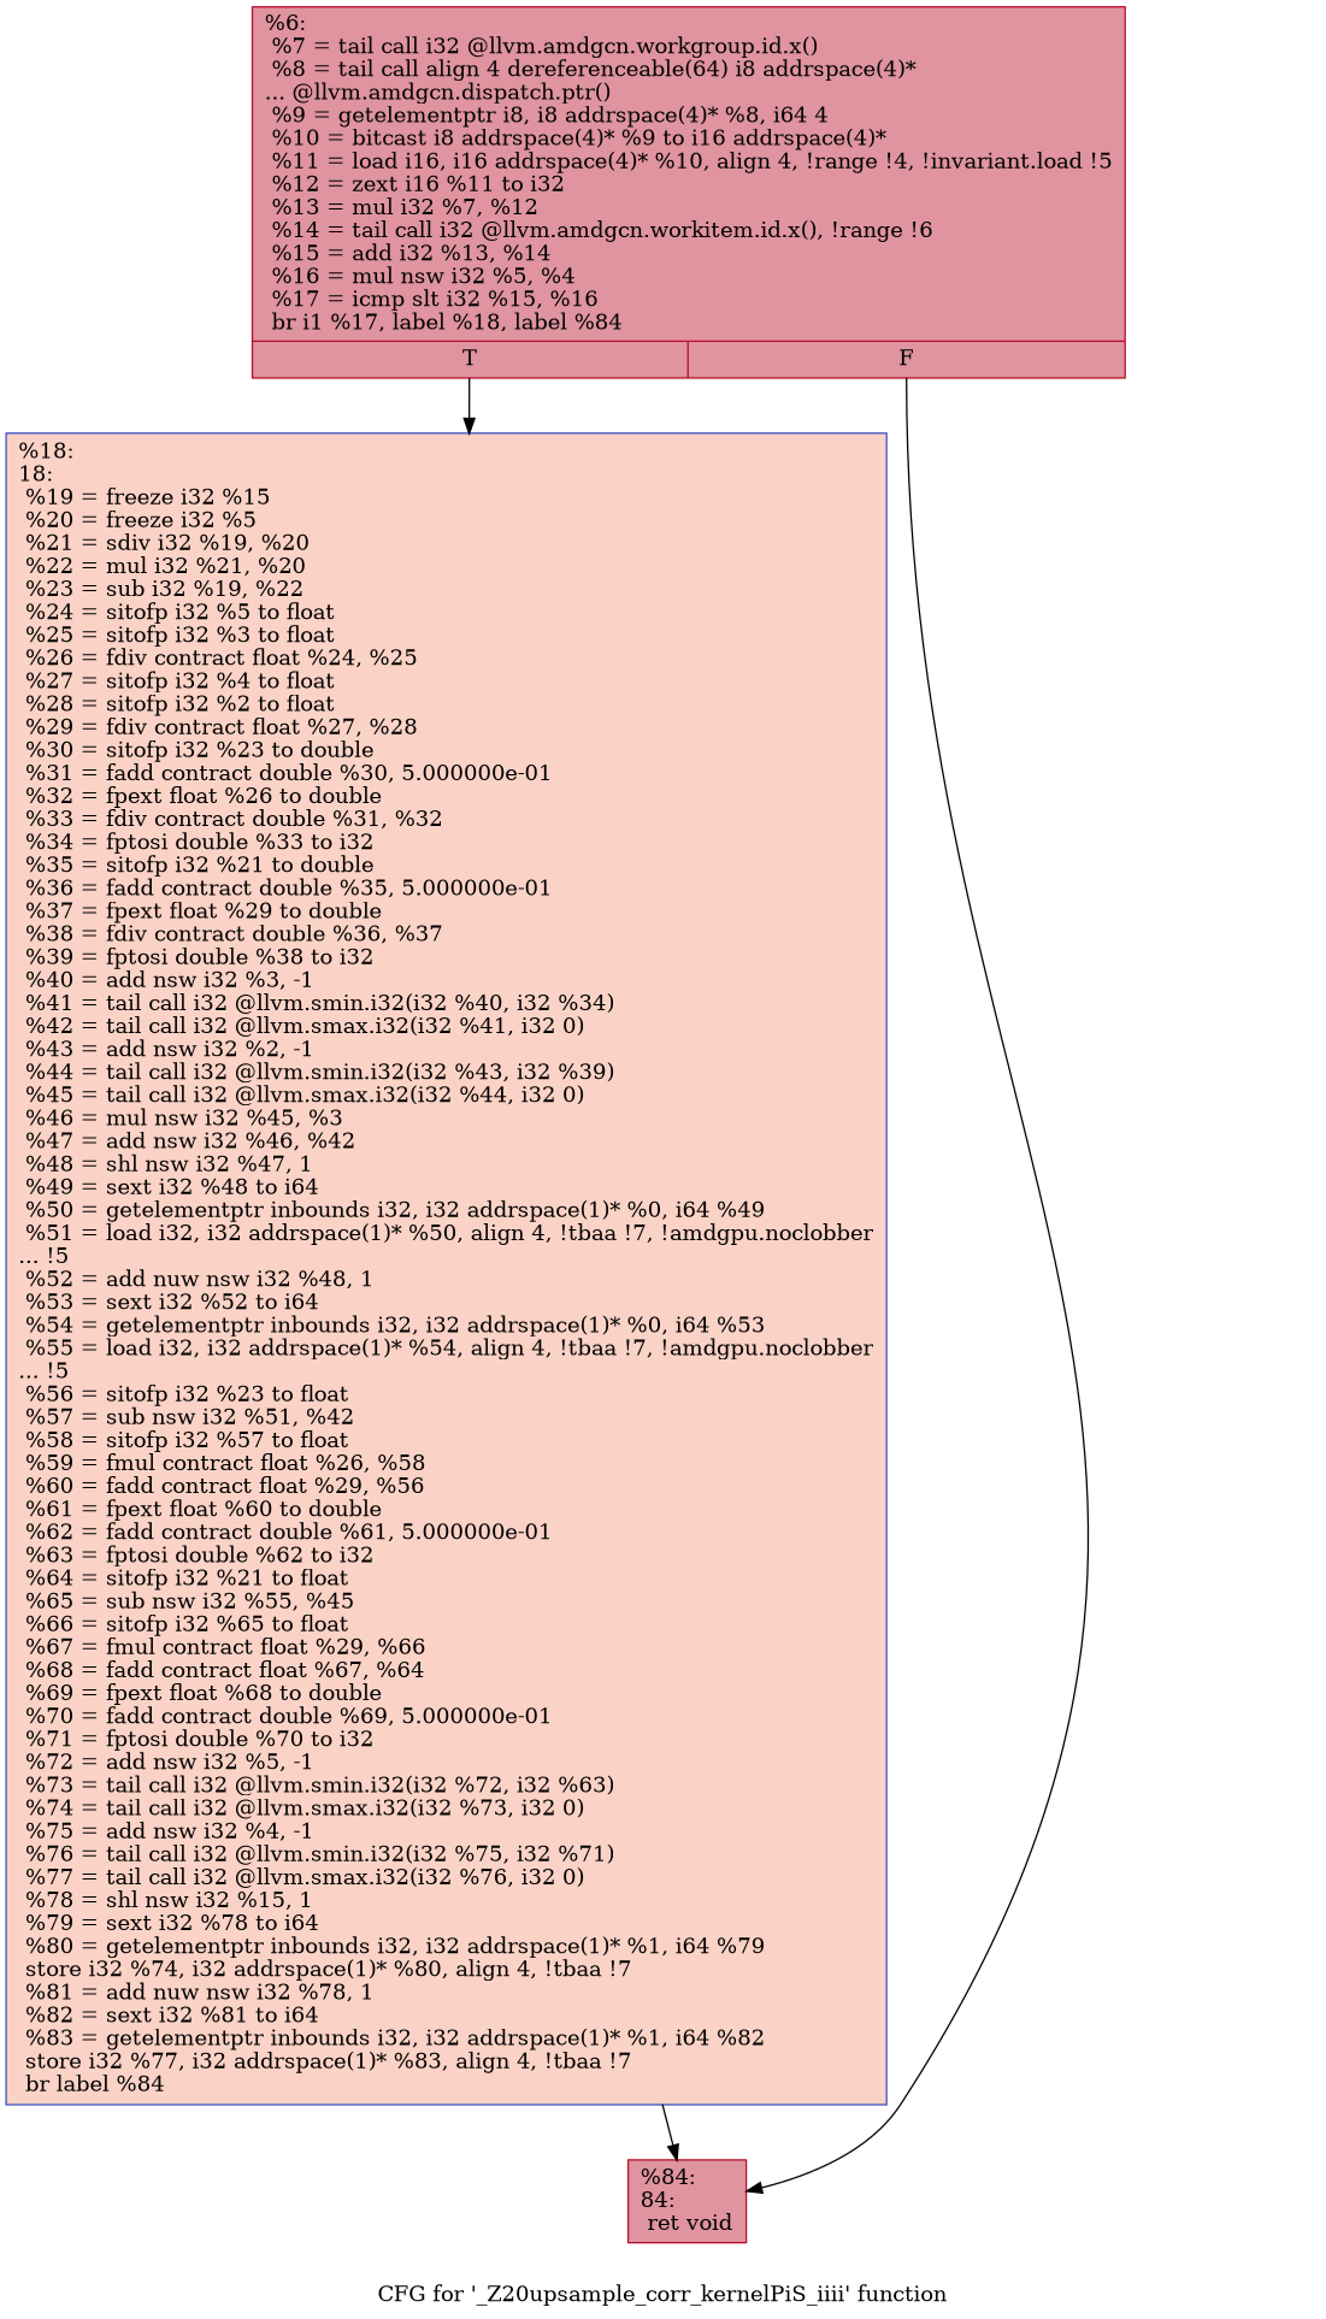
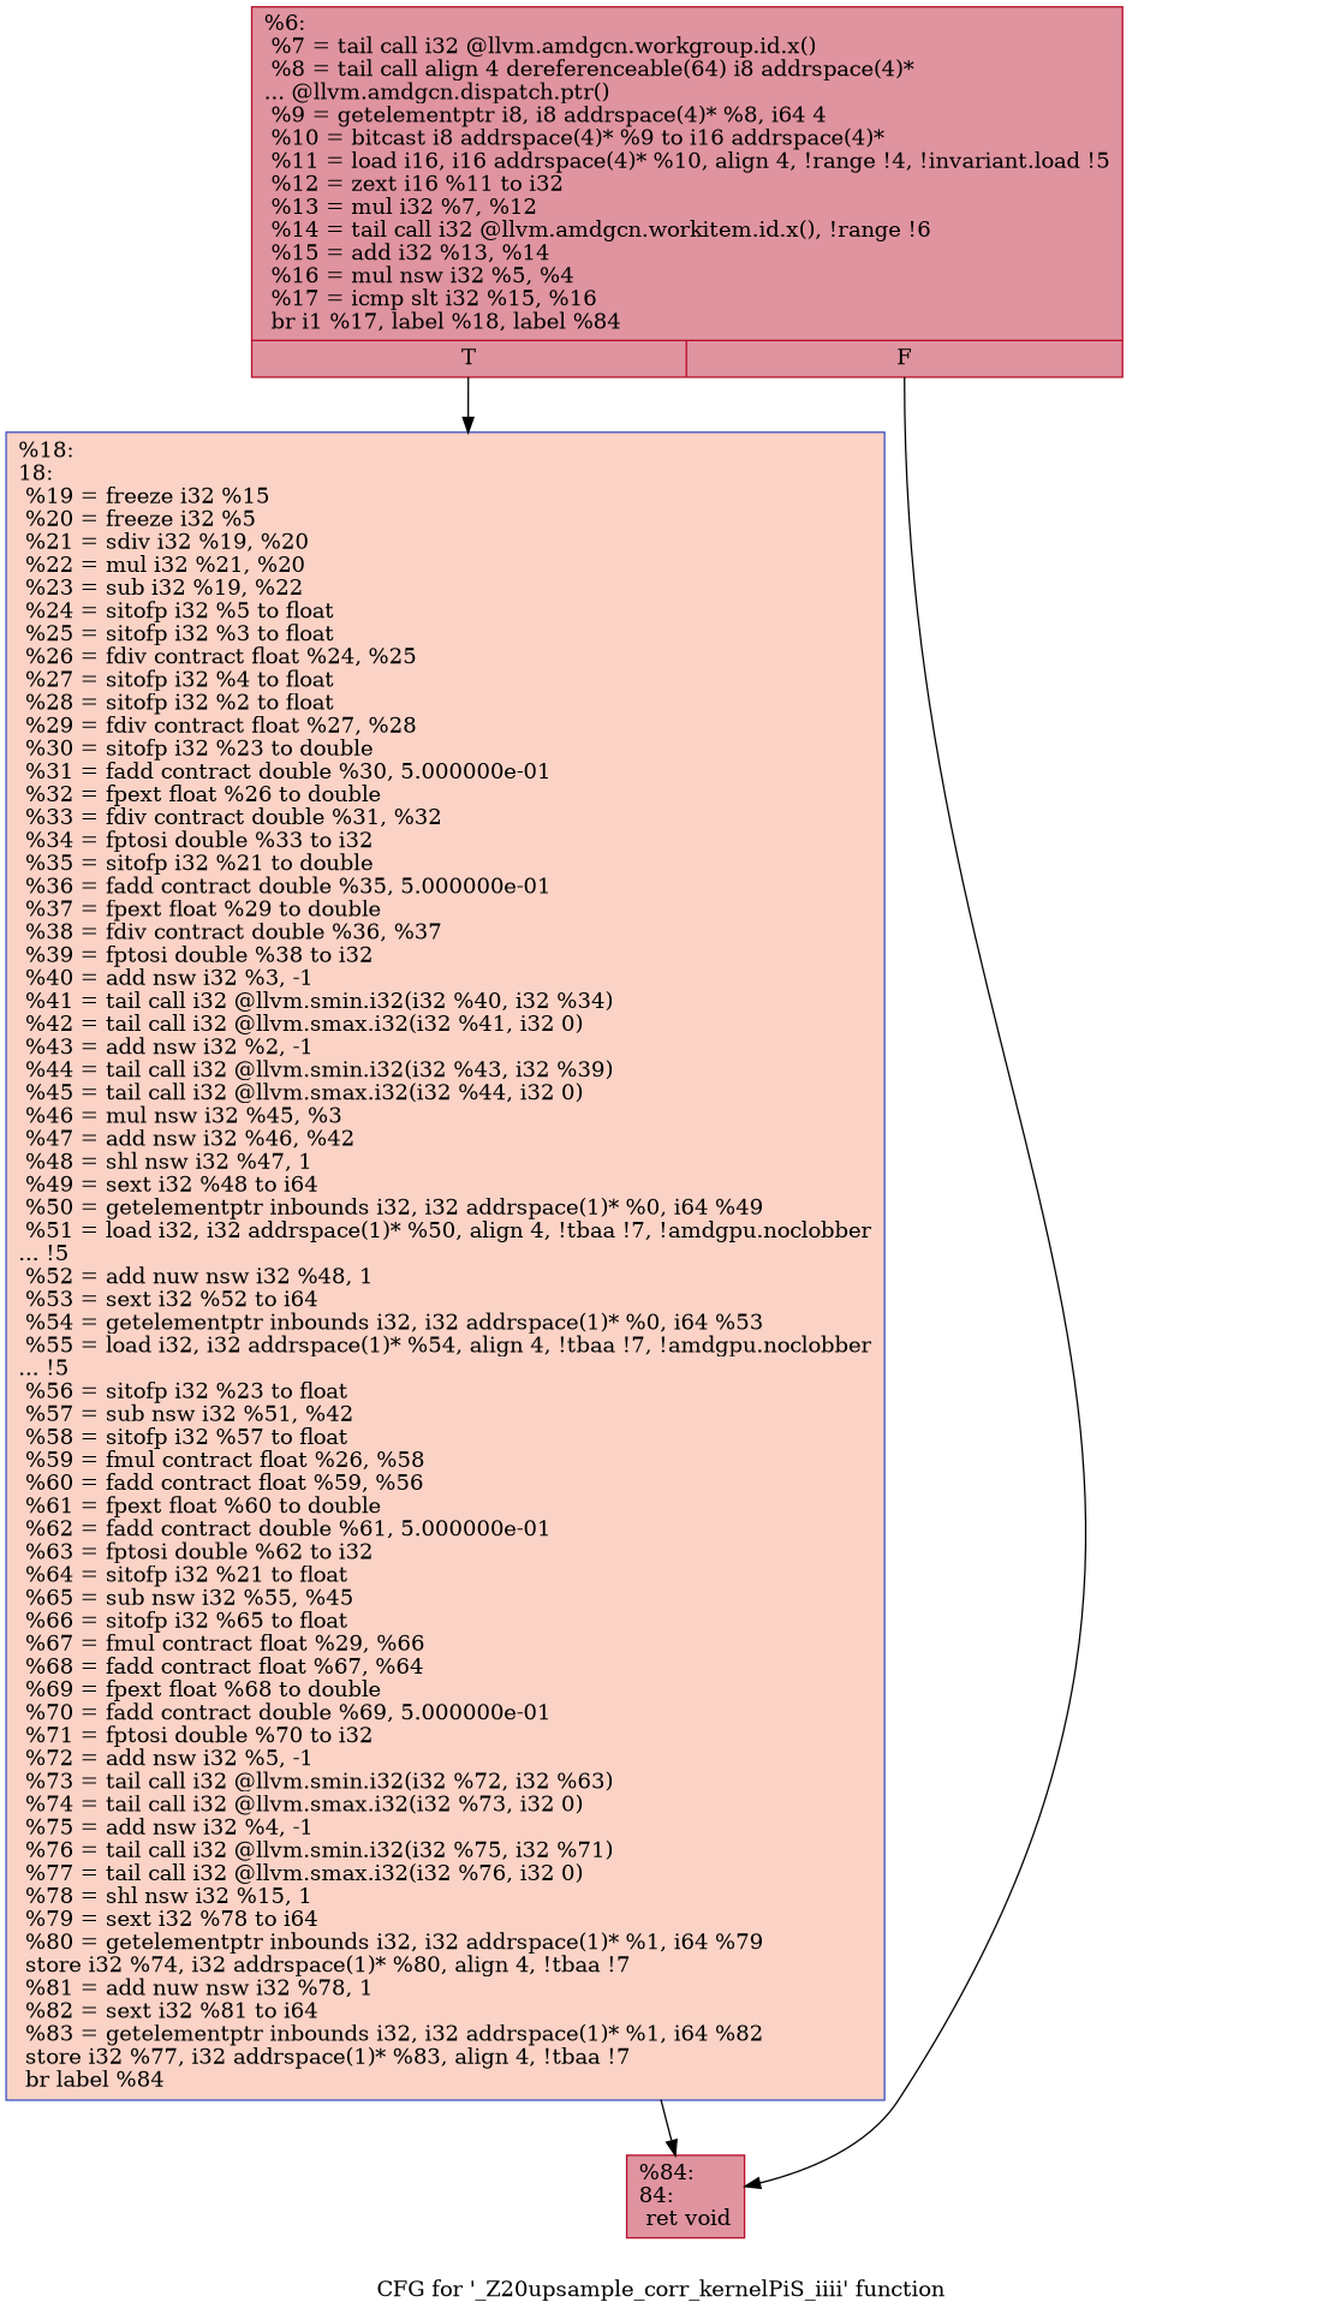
  digraph {
    label="CFG for '_Z20upsample_corr_kernelPiS_iiii' function"
    node [color="#b70d28ff" fillcolor="#b70d2870" shape=record style=filled]
    n1 [label="{%6:\l  %7 = tail call i32 @llvm.amdgcn.workgroup.id.x()\l  %8 = tail call align 4 dereferenceable(64) i8 addrspace(4)*\l... @llvm.amdgcn.dispatch.ptr()\l  %9 = getelementptr i8, i8 addrspace(4)* %8, i64 4\l  %10 = bitcast i8 addrspace(4)* %9 to i16 addrspace(4)*\l  %11 = load i16, i16 addrspace(4)* %10, align 4, !range !4, !invariant.load !5\l  %12 = zext i16 %11 to i32\l  %13 = mul i32 %7, %12\l  %14 = tail call i32 @llvm.amdgcn.workitem.id.x(), !range !6\l  %15 = add i32 %13, %14\l  %16 = mul nsw i32 %5, %4\l  %17 = icmp slt i32 %15, %16\l  br i1 %17, label %18, label %84\l|{<s0>T|<s1>F}}"]
-   n2 [color="#3d50c3ff" fillcolor="#f59c7d70" label="{%18:\l18:                                               \l  %19 = freeze i32 %15\l  %20 = freeze i32 %5\l  %21 = sdiv i32 %19, %20\l  %22 = mul i32 %21, %20\l  %23 = sub i32 %19, %22\l  %24 = sitofp i32 %5 to float\l  %25 = sitofp i32 %3 to float\l  %26 = fdiv contract float %24, %25\l  %27 = sitofp i32 %4 to float\l  %28 = sitofp i32 %2 to float\l  %29 = fdiv contract float %27, %28\l  %30 = sitofp i32 %23 to double\l  %31 = fadd contract double %30, 5.000000e-01\l  %32 = fpext float %26 to double\l  %33 = fdiv contract double %31, %32\l  %34 = fptosi double %33 to i32\l  %35 = sitofp i32 %21 to double\l  %36 = fadd contract double %35, 5.000000e-01\l  %37 = fpext float %29 to double\l  %38 = fdiv contract double %36, %37\l  %39 = fptosi double %38 to i32\l  %40 = add nsw i32 %3, -1\l  %41 = tail call i32 @llvm.smin.i32(i32 %40, i32 %34)\l  %42 = tail call i32 @llvm.smax.i32(i32 %41, i32 0)\l  %43 = add nsw i32 %2, -1\l  %44 = tail call i32 @llvm.smin.i32(i32 %43, i32 %39)\l  %45 = tail call i32 @llvm.smax.i32(i32 %44, i32 0)\l  %46 = mul nsw i32 %45, %3\l  %47 = add nsw i32 %46, %42\l  %48 = shl nsw i32 %47, 1\l  %49 = sext i32 %48 to i64\l  %50 = getelementptr inbounds i32, i32 addrspace(1)* %0, i64 %49\l  %51 = load i32, i32 addrspace(1)* %50, align 4, !tbaa !7, !amdgpu.noclobber\l... !5\l  %52 = add nuw nsw i32 %48, 1\l  %53 = sext i32 %52 to i64\l  %54 = getelementptr inbounds i32, i32 addrspace(1)* %0, i64 %53\l  %55 = load i32, i32 addrspace(1)* %54, align 4, !tbaa !7, !amdgpu.noclobber\l... !5\l  %56 = sitofp i32 %23 to float\l  %57 = sub nsw i32 %51, %42\l  %58 = sitofp i32 %57 to float\l  %59 = fmul contract float %26, %58\l  %60 = fadd contract float %29, %56\l  %61 = fpext float %60 to double\l  %62 = fadd contract double %61, 5.000000e-01\l  %63 = fptosi double %62 to i32\l  %64 = sitofp i32 %21 to float\l  %65 = sub nsw i32 %55, %45\l  %66 = sitofp i32 %65 to float\l  %67 = fmul contract float %29, %66\l  %68 = fadd contract float %67, %64\l  %69 = fpext float %68 to double\l  %70 = fadd contract double %69, 5.000000e-01\l  %71 = fptosi double %70 to i32\l  %72 = add nsw i32 %5, -1\l  %73 = tail call i32 @llvm.smin.i32(i32 %72, i32 %63)\l  %74 = tail call i32 @llvm.smax.i32(i32 %73, i32 0)\l  %75 = add nsw i32 %4, -1\l  %76 = tail call i32 @llvm.smin.i32(i32 %75, i32 %71)\l  %77 = tail call i32 @llvm.smax.i32(i32 %76, i32 0)\l  %78 = shl nsw i32 %15, 1\l  %79 = sext i32 %78 to i64\l  %80 = getelementptr inbounds i32, i32 addrspace(1)* %1, i64 %79\l  store i32 %74, i32 addrspace(1)* %80, align 4, !tbaa !7\l  %81 = add nuw nsw i32 %78, 1\l  %82 = sext i32 %81 to i64\l  %83 = getelementptr inbounds i32, i32 addrspace(1)* %1, i64 %82\l  store i32 %77, i32 addrspace(1)* %83, align 4, !tbaa !7\l  br label %84\l}"]
+   n2 [color="#3d50c3ff" fillcolor="#f59c7d70" label="{%18:\l18:                                               \l  %19 = freeze i32 %15\l  %20 = freeze i32 %5\l  %21 = sdiv i32 %19, %20\l  %22 = mul i32 %21, %20\l  %23 = sub i32 %19, %22\l  %24 = sitofp i32 %5 to float\l  %25 = sitofp i32 %3 to float\l  %26 = fdiv contract float %24, %25\l  %27 = sitofp i32 %4 to float\l  %28 = sitofp i32 %2 to float\l  %29 = fdiv contract float %27, %28\l  %30 = sitofp i32 %23 to double\l  %31 = fadd contract double %30, 5.000000e-01\l  %32 = fpext float %26 to double\l  %33 = fdiv contract double %31, %32\l  %34 = fptosi double %33 to i32\l  %35 = sitofp i32 %21 to double\l  %36 = fadd contract double %35, 5.000000e-01\l  %37 = fpext float %29 to double\l  %38 = fdiv contract double %36, %37\l  %39 = fptosi double %38 to i32\l  %40 = add nsw i32 %3, -1\l  %41 = tail call i32 @llvm.smin.i32(i32 %40, i32 %34)\l  %42 = tail call i32 @llvm.smax.i32(i32 %41, i32 0)\l  %43 = add nsw i32 %2, -1\l  %44 = tail call i32 @llvm.smin.i32(i32 %43, i32 %39)\l  %45 = tail call i32 @llvm.smax.i32(i32 %44, i32 0)\l  %46 = mul nsw i32 %45, %3\l  %47 = add nsw i32 %46, %42\l  %48 = shl nsw i32 %47, 1\l  %49 = sext i32 %48 to i64\l  %50 = getelementptr inbounds i32, i32 addrspace(1)* %0, i64 %49\l  %51 = load i32, i32 addrspace(1)* %50, align 4, !tbaa !7, !amdgpu.noclobber\l... !5\l  %52 = add nuw nsw i32 %48, 1\l  %53 = sext i32 %52 to i64\l  %54 = getelementptr inbounds i32, i32 addrspace(1)* %0, i64 %53\l  %55 = load i32, i32 addrspace(1)* %54, align 4, !tbaa !7, !amdgpu.noclobber\l... !5\l  %56 = sitofp i32 %23 to float\l  %57 = sub nsw i32 %51, %42\l  %58 = sitofp i32 %57 to float\l  %59 = fmul contract float %26, %58\l  %60 = fadd contract float %59, %56\l  %61 = fpext float %60 to double\l  %62 = fadd contract double %61, 5.000000e-01\l  %63 = fptosi double %62 to i32\l  %64 = sitofp i32 %21 to float\l  %65 = sub nsw i32 %55, %45\l  %66 = sitofp i32 %65 to float\l  %67 = fmul contract float %29, %66\l  %68 = fadd contract float %67, %64\l  %69 = fpext float %68 to double\l  %70 = fadd contract double %69, 5.000000e-01\l  %71 = fptosi double %70 to i32\l  %72 = add nsw i32 %5, -1\l  %73 = tail call i32 @llvm.smin.i32(i32 %72, i32 %63)\l  %74 = tail call i32 @llvm.smax.i32(i32 %73, i32 0)\l  %75 = add nsw i32 %4, -1\l  %76 = tail call i32 @llvm.smin.i32(i32 %75, i32 %71)\l  %77 = tail call i32 @llvm.smax.i32(i32 %76, i32 0)\l  %78 = shl nsw i32 %15, 1\l  %79 = sext i32 %78 to i64\l  %80 = getelementptr inbounds i32, i32 addrspace(1)* %1, i64 %79\l  store i32 %74, i32 addrspace(1)* %80, align 4, !tbaa !7\l  %81 = add nuw nsw i32 %78, 1\l  %82 = sext i32 %81 to i64\l  %83 = getelementptr inbounds i32, i32 addrspace(1)* %1, i64 %82\l  store i32 %77, i32 addrspace(1)* %83, align 4, !tbaa !7\l  br label %84\l}"]
    n3 [label="{%84:\l84:                                               \l  ret void\l}"]
    n1 -> n2 [tailport=s0]
    n1 -> n3 [tailport=s1]
    n2 -> n3
  }
